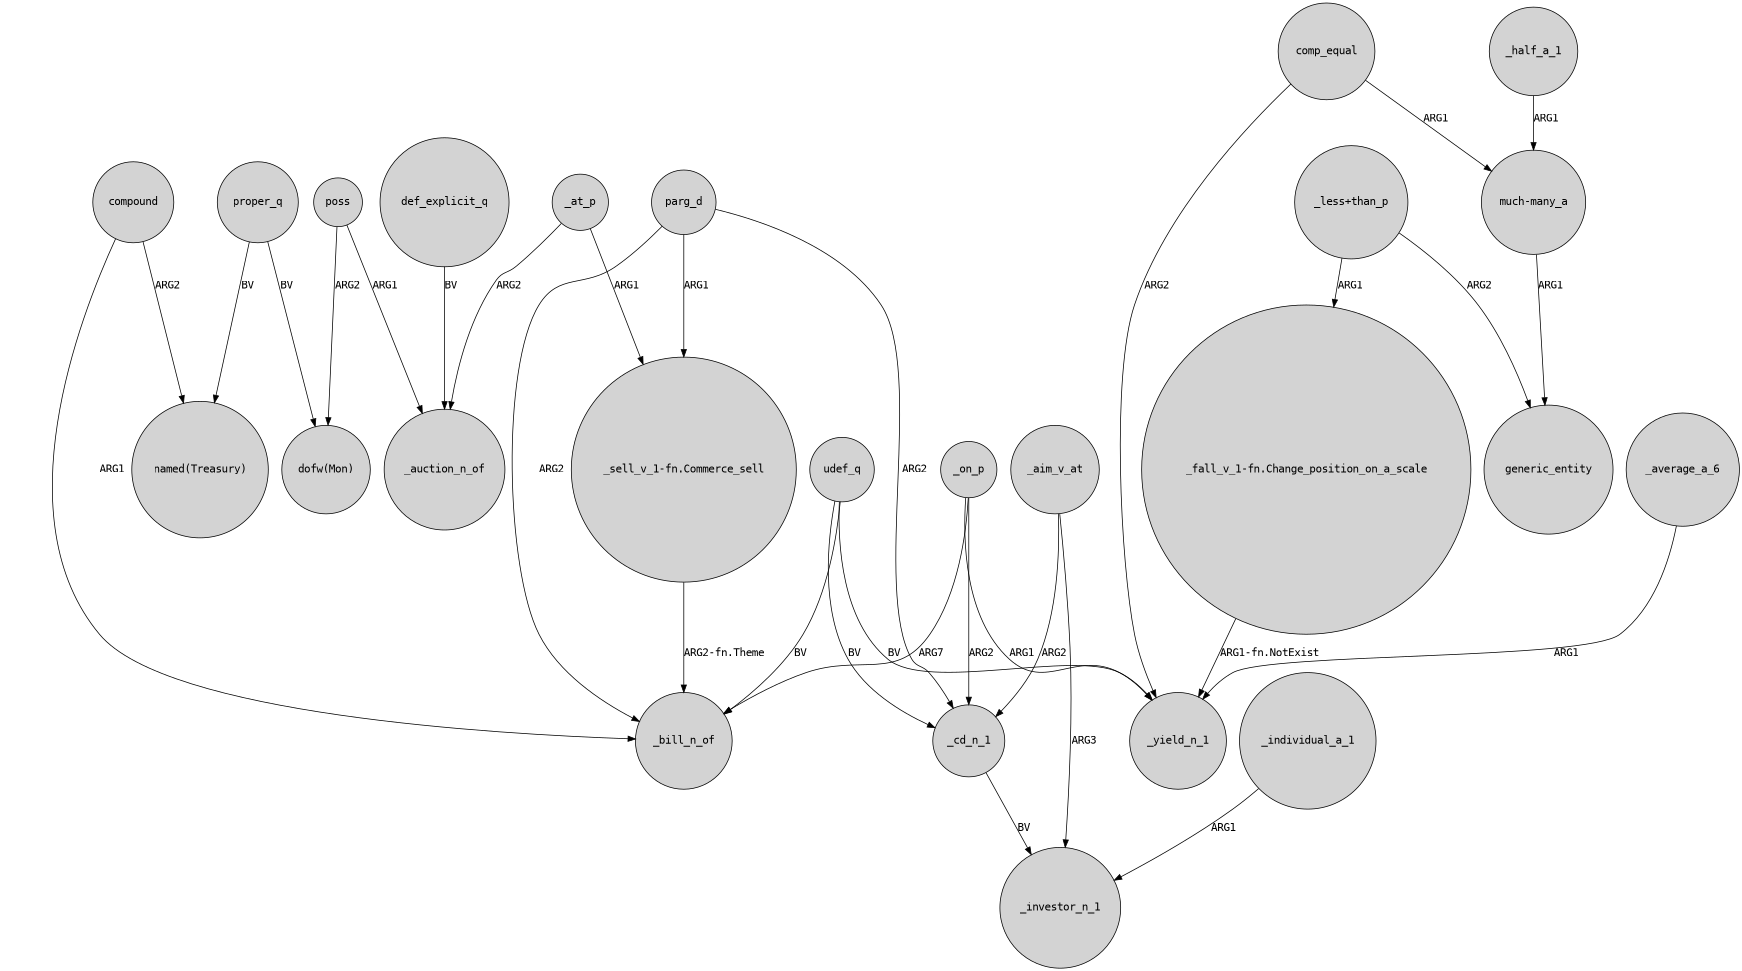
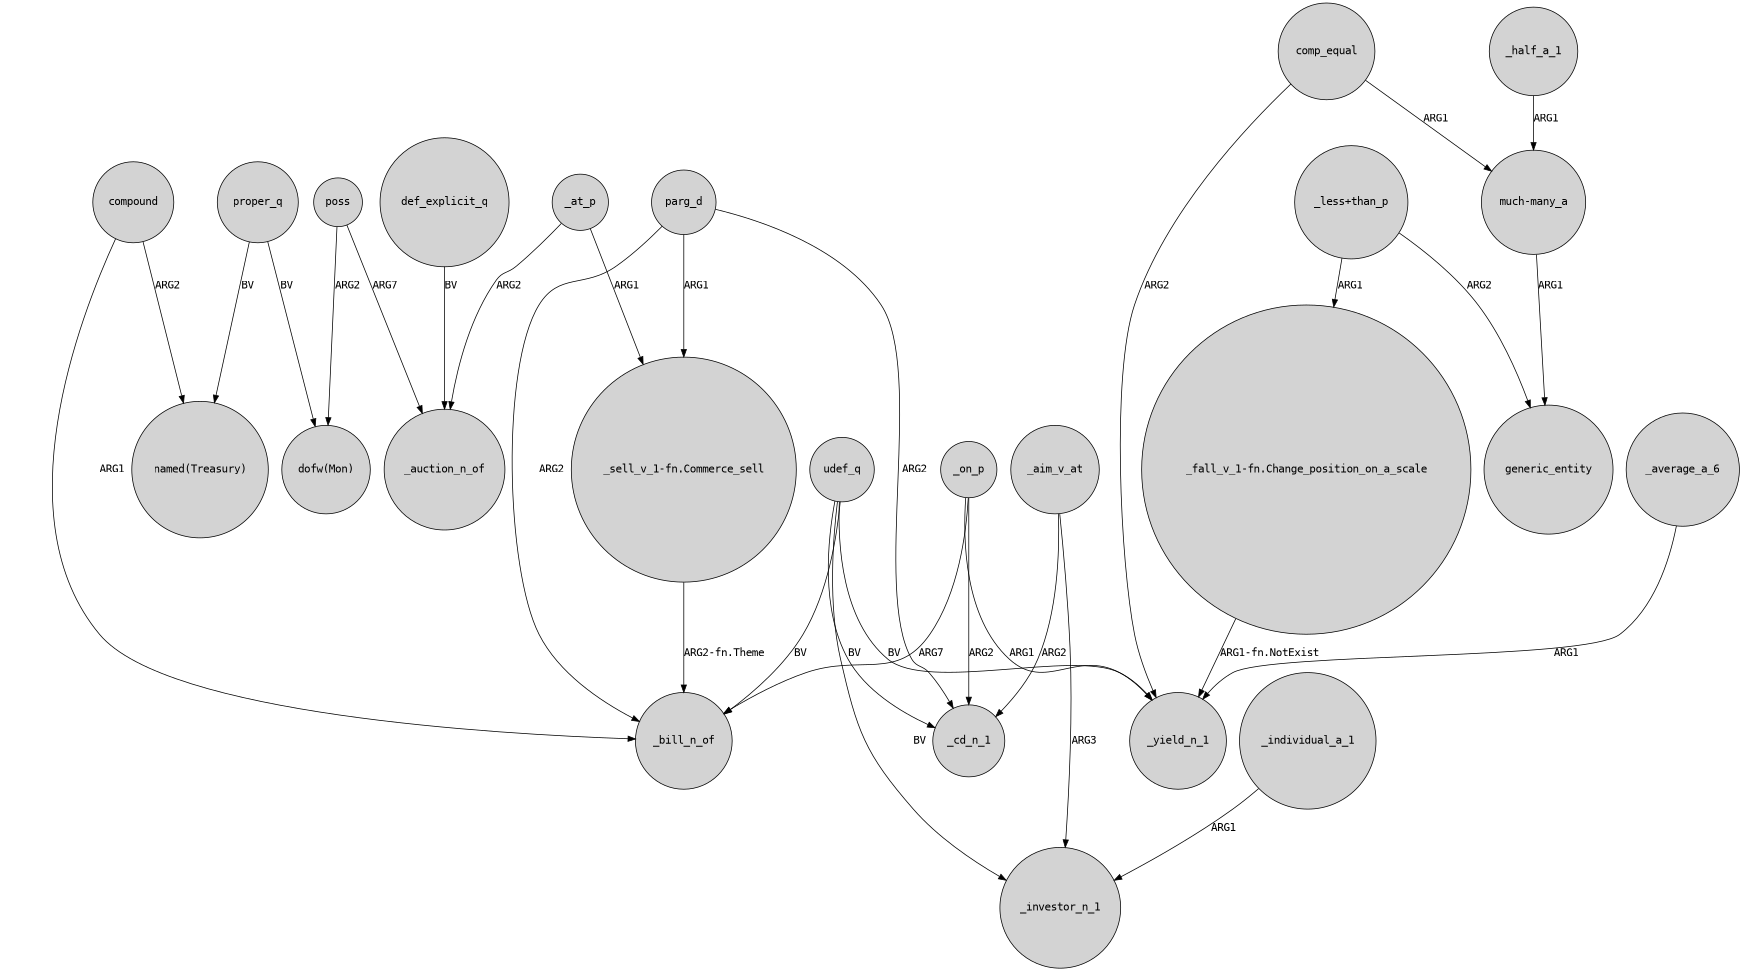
  digraph {
    fontname="DejaVu Sans Mono"
    node [fontname="DejaVu Sans Mono" shape=circle style=filled]
    edge [fontname="DejaVu Sans Mono"]
    compound
    "named(Treasury)"
    _bill_n_of
    _aim_v_at
    _investor_n_1
    _cd_n_1
    udef_q
    _yield_n_1
    parg_d
    "_sell_v_1-fn.Commerce_sell"
    "_less+than_p"
    generic_entity
    "_fall_v_1-fn.Change_position_on_a_scale"
    "much-many_a"
    comp_equal
    n16 [label=_average_a_6]
    _half_a_1
    _individual_a_1
    proper_q
    "dofw(Mon)"
    def_explicit_q
    _auction_n_of
    poss
    _on_p
    _at_p
    compound -> "named(Treasury)" [label=ARG2]
    compound -> _bill_n_of [label=ARG1]
    _aim_v_at -> _investor_n_1 [label=ARG3]
    _aim_v_at -> _cd_n_1 [label=ARG2]
    udef_q -> _bill_n_of [label=BV]
-   _cd_n_1 -> _investor_n_1 [label=BV]
+   udef_q -> _investor_n_1 [label=BV]
    udef_q -> _cd_n_1 [label=BV]
    udef_q -> _yield_n_1 [label=BV]
    parg_d -> _bill_n_of [label=ARG2]
    parg_d -> _cd_n_1 [label=ARG2]
    parg_d -> "_sell_v_1-fn.Commerce_sell" [label=ARG1]
    "_sell_v_1-fn.Commerce_sell" -> _bill_n_of [label="ARG2-fn.Theme"]
    "_less+than_p" -> generic_entity [label=ARG2]
    "_less+than_p" -> "_fall_v_1-fn.Change_position_on_a_scale" [label=ARG1]
    "_fall_v_1-fn.Change_position_on_a_scale" -> _yield_n_1 [label="ARG1-fn.NotExist"]
    "much-many_a" -> generic_entity [label=ARG1]
    comp_equal -> _yield_n_1 [label=ARG2]
    comp_equal -> "much-many_a" [label=ARG1]
    n16 -> _yield_n_1 [label=ARG1]
    _half_a_1 -> "much-many_a" [label=ARG1]
    _individual_a_1 -> _investor_n_1 [label=ARG1]
    proper_q -> "named(Treasury)" [label=BV]
    proper_q -> "dofw(Mon)" [label=BV]
    def_explicit_q -> _auction_n_of [label=BV]
    poss -> "dofw(Mon)" [label=ARG2]
-   poss -> _auction_n_of [label=ARG1]
+   poss -> _auction_n_of [label=ARG7]
    _on_p -> _bill_n_of [label=ARG7]
    _on_p -> _cd_n_1 [label=ARG2]
    _on_p -> _yield_n_1 [label=ARG1]
    _at_p -> "_sell_v_1-fn.Commerce_sell" [label=ARG1]
    _at_p -> _auction_n_of [label=ARG2]
  }
